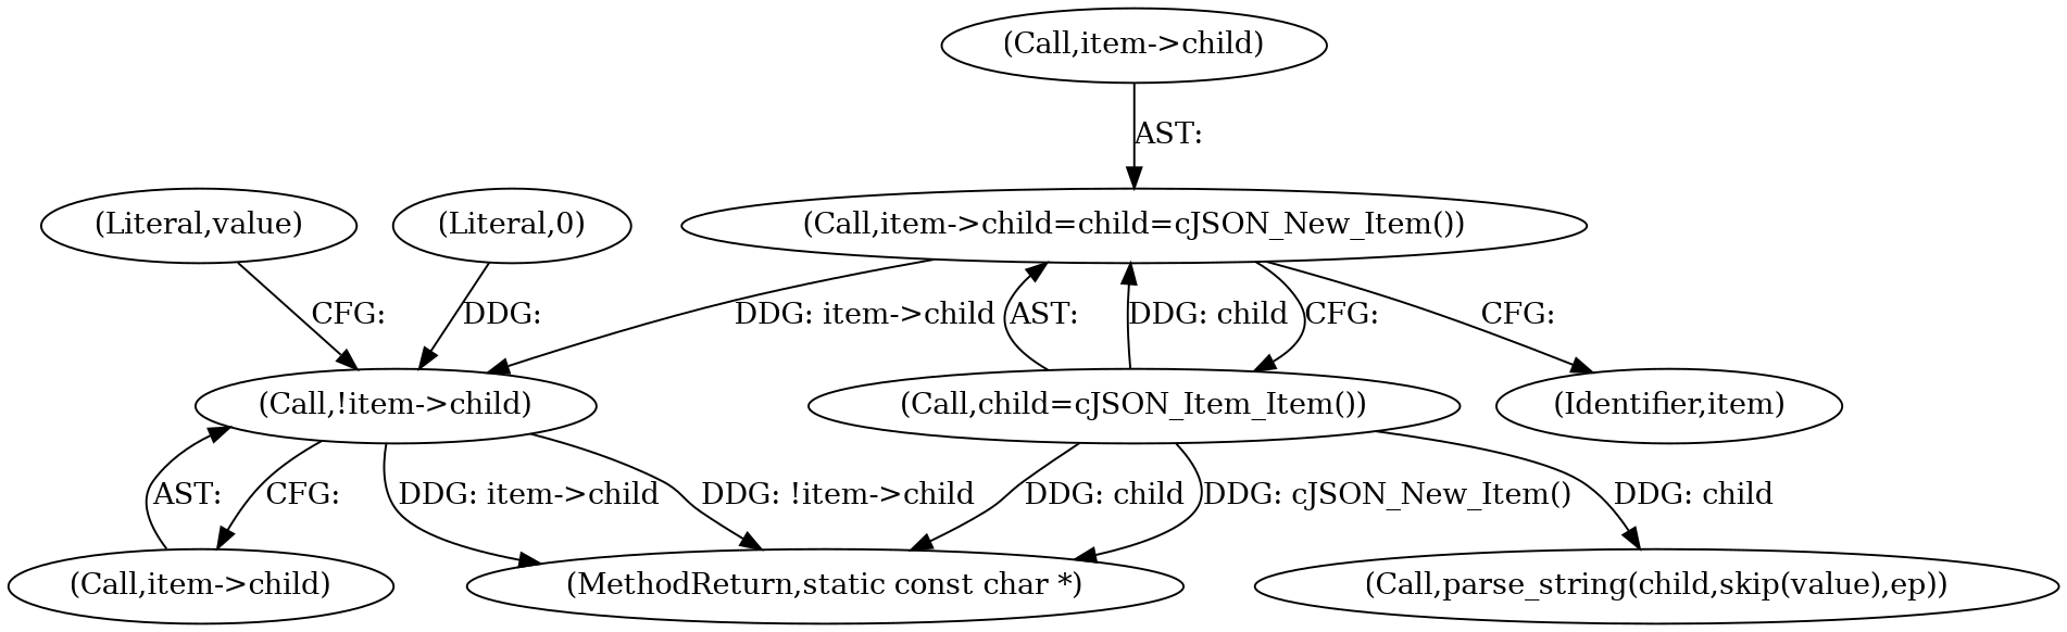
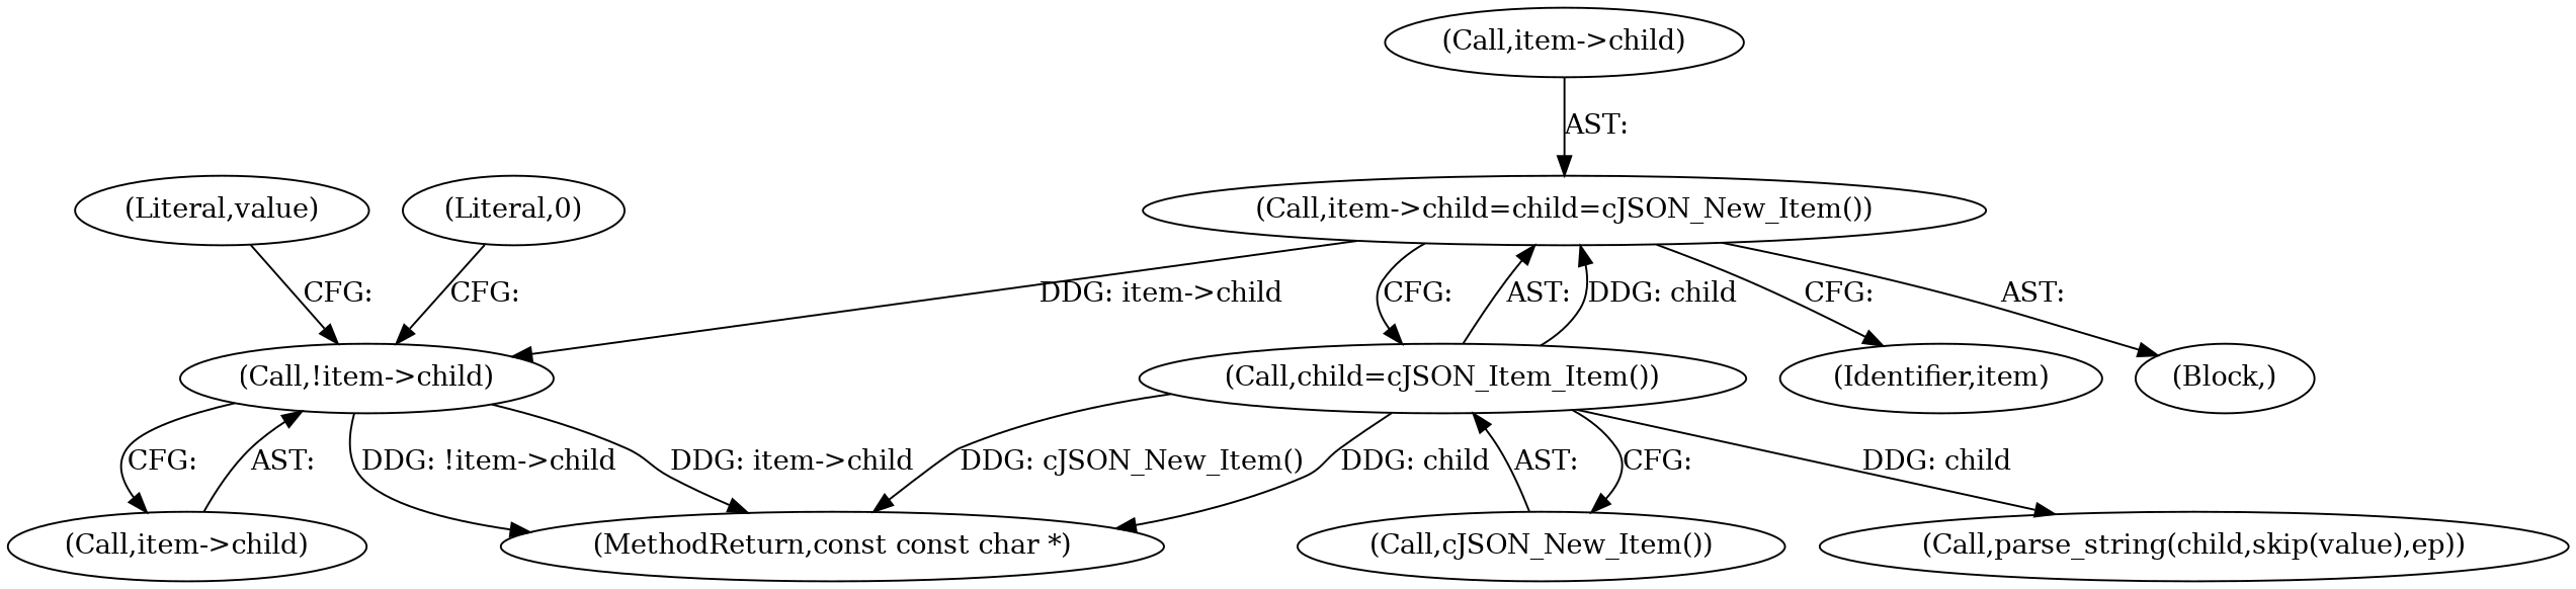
  digraph {
    n1 [label="(Call,item->child=child=cJSON_New_Item())"]
    n2 [label="(Call,child=cJSON_Item_Item())"]
    n3 [label="(Call,!item->child)"]
+   n4 [label="(Block,)"]
    n5 [label="(Identifier,item)"]
-   n6 [label="(MethodReturn,static const char *)"]
+   n6 [label="(MethodReturn,const const char *)"]
    n7 [label="(Call,parse_string(child,skip(value),ep))"]
+   n8 [label="(Call,cJSON_New_Item())"]
    n9 [label="(Call,item->child)"]
    n10 [label="(Call,item->child)"]
    n11 [label="(Literal,value)"]
    n12 [label="(Literal,0)"]
    n1 -> n2 [label="CFG: "]
    n1 -> n3 [label="DDG: item->child"]
+   n1 -> n4 [label="AST: "]
    n1 -> n5 [label="CFG: "]
    n2 -> n1 [label="AST: "]
    n2 -> n1 [label="DDG: child"]
    n2 -> n6 [label="DDG: cJSON_New_Item()"]
    n2 -> n6 [label="DDG: child"]
    n2 -> n7 [label="DDG: child"]
+   n2 -> n8 [label="CFG: "]
    n3 -> n6 [label="DDG: item->child"]
    n3 -> n6 [label="DDG: !item->child"]
    n3 -> n9 [label="CFG: "]
+   n8 -> n2 [label="AST: "]
    n9 -> n3 [label="AST: "]
    n10 -> n1 [label="AST: "]
    n11 -> n3 [label="CFG: "]
-   n12 -> n3 [label="DDG: "]
+   n12 -> n3 [label="CFG: "]
  }
